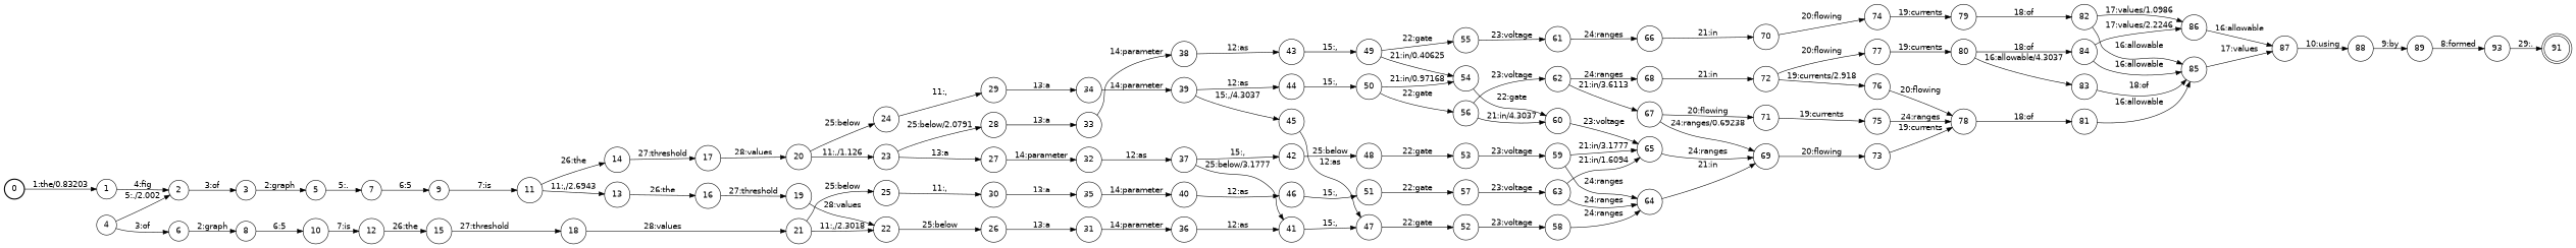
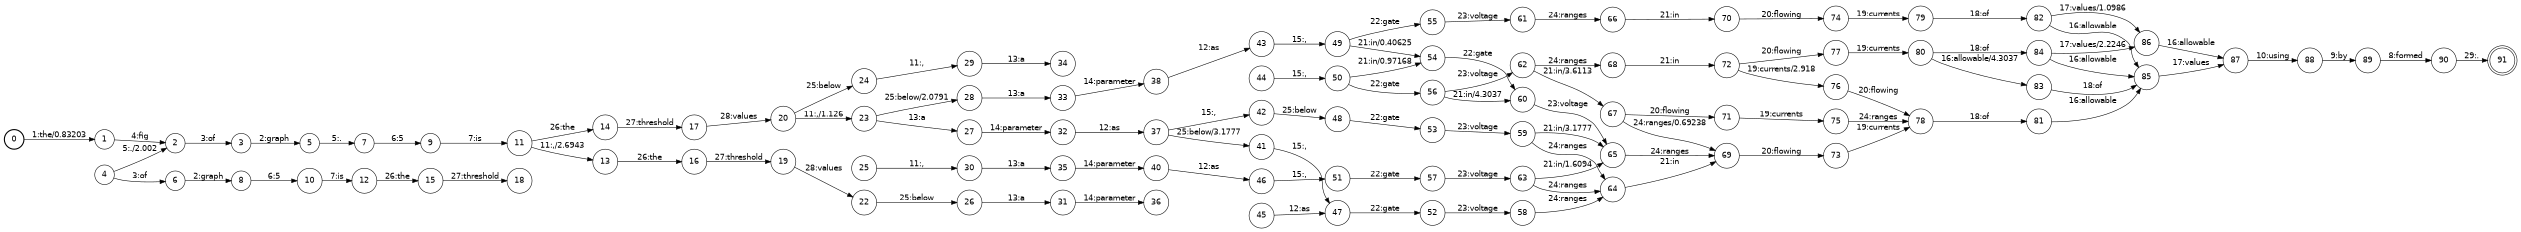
  digraph {
    fontname="DejaVu Sans"
    nodesep=0.25
    rankdir=LR
    ranksep=0.4
    node [fontname="DejaVu Sans" fontsize=14 shape=circle style=solid]
    edge [fontname="DejaVu Sans" fontsize=14]
    n1 [label=0 style=bold]
    n2 [label=1]
    n3 [label=2]
    n4 [label=3]
    n5 [label=5]
    n6 [label=4]
    n7 [label=6]
    n8 [label=7]
    n9 [label=8]
    n10 [label=9]
    n11 [label=10]
    n12 [label=11]
    n13 [label=12]
    n14 [label=14]
    n15 [label=13]
    n16 [label=15]
    n17 [label=17]
    n18 [label=16]
    n19 [label=18]
    n20 [label=20]
    n21 [label=19]
-   n22 [label=21]
    n23 [label=22]
    n24 [label=23]
    n25 [label=24]
    n26 [label=25]
    n27 [label=26]
    n28 [label=27]
    n29 [label=28]
    n30 [label=29]
    n31 [label=30]
    n32 [label=31]
    n33 [label=32]
    n34 [label=33]
    n35 [label=34]
    n36 [label=35]
    n37 [label=36]
    n38 [label=37]
    n39 [label=38]
-   n40 [label=39]
    n41 [label=40]
    n42 [label=41]
    n43 [label=42]
    n44 [label=43]
    n45 [label=45]
    n46 [label=44]
    n47 [label=46]
    n48 [label=47]
    n49 [label=48]
    n50 [label=49]
    n51 [label=50]
    n52 [label=51]
    n53 [label=52]
    n54 [label=53]
    n55 [label=54]
    n56 [label=55]
    n57 [label=56]
    n58 [label=57]
    n59 [label=58]
    n60 [label=59]
    n61 [label=60]
    n62 [label=61]
    n63 [label=62]
    n64 [label=63]
    n65 [label=64]
    n66 [label=65]
    n67 [label=66]
    n68 [label=67]
    n69 [label=68]
    n70 [label=69]
    n71 [label=70]
    n72 [label=71]
    n73 [label=72]
    n74 [label=73]
    n75 [label=74]
    n76 [label=75]
    n77 [label=76]
    n78 [label=77]
    n79 [label=78]
    n80 [label=79]
    n81 [label=80]
    n82 [label=81]
    n83 [label=82]
    n84 [label=84]
    n85 [label=83]
    n86 [label=85]
    n87 [label=86]
    n88 [label=87]
    n89 [label=88]
    n90 [label=89]
-   n91 [label=93]
+   n91 [label=90]
    n92 [label=91 shape=doublecircle]
    n1 -> n2 [label="1:the/0.83203"]
    n2 -> n3 [label="4:fig"]
    n3 -> n4 [label="3:of"]
    n4 -> n5 [label="2:graph"]
    n5 -> n8 [label="5:."]
    n6 -> n3 [label="5:./2.002"]
    n6 -> n7 [label="3:of"]
    n7 -> n9 [label="2:graph"]
    n8 -> n10 [label="6:5"]
    n9 -> n11 [label="6:5"]
    n10 -> n12 [label="7:is"]
    n11 -> n13 [label="7:is"]
    n12 -> n14 [label="26:the"]
    n12 -> n15 [label="11:,/2.6943"]
    n13 -> n16 [label="26:the"]
    n14 -> n17 [label="27:threshold"]
    n15 -> n18 [label="26:the"]
    n16 -> n19 [label="27:threshold"]
    n17 -> n20 [label="28:values"]
    n18 -> n21 [label="27:threshold"]
-   n19 -> n22 [label="28:values"]
    n20 -> n24 [label="11:,/1.126"]
    n20 -> n25 [label="25:below"]
    n21 -> n23 [label="28:values"]
-   n22 -> n23 [label="11:,/2.3018"]
-   n22 -> n26 [label="25:below"]
    n23 -> n27 [label="25:below"]
    n24 -> n28 [label="13:a"]
    n24 -> n29 [label="25:below/2.0791"]
    n25 -> n30 [label="11:,"]
    n26 -> n31 [label="11:,"]
    n27 -> n32 [label="13:a"]
    n28 -> n33 [label="14:parameter"]
    n29 -> n34 [label="13:a"]
    n30 -> n35 [label="13:a"]
    n31 -> n36 [label="13:a"]
    n32 -> n37 [label="14:parameter"]
    n33 -> n38 [label="12:as"]
    n34 -> n39 [label="14:parameter"]
-   n35 -> n40 [label="14:parameter"]
    n36 -> n41 [label="14:parameter"]
-   n37 -> n42 [label="12:as"]
    n38 -> n42 [label="25:below/3.1777"]
    n38 -> n43 [label="15:,"]
    n39 -> n44 [label="12:as"]
-   n40 -> n45 [label="15:,/4.3037"]
-   n40 -> n46 [label="12:as"]
    n41 -> n47 [label="12:as"]
    n42 -> n48 [label="15:,"]
    n43 -> n49 [label="25:below"]
    n44 -> n50 [label="15:,"]
    n45 -> n48 [label="12:as"]
    n46 -> n51 [label="15:,"]
    n47 -> n52 [label="15:,"]
    n48 -> n53 [label="22:gate"]
    n49 -> n54 [label="22:gate"]
    n50 -> n55 [label="21:in/0.40625"]
    n50 -> n56 [label="22:gate"]
    n51 -> n55 [label="21:in/0.97168"]
    n51 -> n57 [label="22:gate"]
    n52 -> n58 [label="22:gate"]
    n53 -> n59 [label="23:voltage"]
    n54 -> n60 [label="23:voltage"]
    n55 -> n61 [label="22:gate"]
    n56 -> n62 [label="23:voltage"]
    n57 -> n61 [label="21:in/4.3037"]
    n57 -> n63 [label="23:voltage"]
    n58 -> n64 [label="23:voltage"]
    n59 -> n65 [label="24:ranges"]
    n60 -> n65 [label="24:ranges"]
    n60 -> n66 [label="21:in/3.1777"]
    n61 -> n66 [label="23:voltage"]
    n62 -> n67 [label="24:ranges"]
    n63 -> n68 [label="21:in/3.6113"]
    n63 -> n69 [label="24:ranges"]
    n64 -> n65 [label="24:ranges"]
    n64 -> n66 [label="21:in/1.6094"]
    n65 -> n70 [label="21:in"]
    n66 -> n70 [label="24:ranges"]
    n67 -> n71 [label="21:in"]
    n68 -> n70 [label="24:ranges/0.69238"]
    n68 -> n72 [label="20:flowing"]
    n69 -> n73 [label="21:in"]
    n70 -> n74 [label="20:flowing"]
    n71 -> n75 [label="20:flowing"]
    n72 -> n76 [label="19:currents"]
    n73 -> n77 [label="19:currents/2.918"]
    n73 -> n78 [label="20:flowing"]
    n74 -> n79 [label="19:currents"]
    n75 -> n80 [label="19:currents"]
    n76 -> n79 [label="24:ranges"]
    n77 -> n79 [label="20:flowing"]
    n78 -> n81 [label="19:currents"]
    n79 -> n82 [label="18:of"]
    n80 -> n83 [label="18:of"]
    n81 -> n84 [label="18:of"]
    n81 -> n85 [label="16:allowable/4.3037"]
    n82 -> n86 [label="16:allowable"]
    n83 -> n86 [label="16:allowable"]
    n83 -> n87 [label="17:values/1.0986"]
    n84 -> n86 [label="16:allowable"]
    n84 -> n87 [label="17:values/2.2246"]
    n85 -> n86 [label="18:of"]
    n86 -> n88 [label="17:values"]
    n87 -> n88 [label="16:allowable"]
    n88 -> n89 [label="10:using"]
    n89 -> n90 [label="9:by"]
    n90 -> n91 [label="8:formed"]
    n91 -> n92 [label="29:."]
  }
